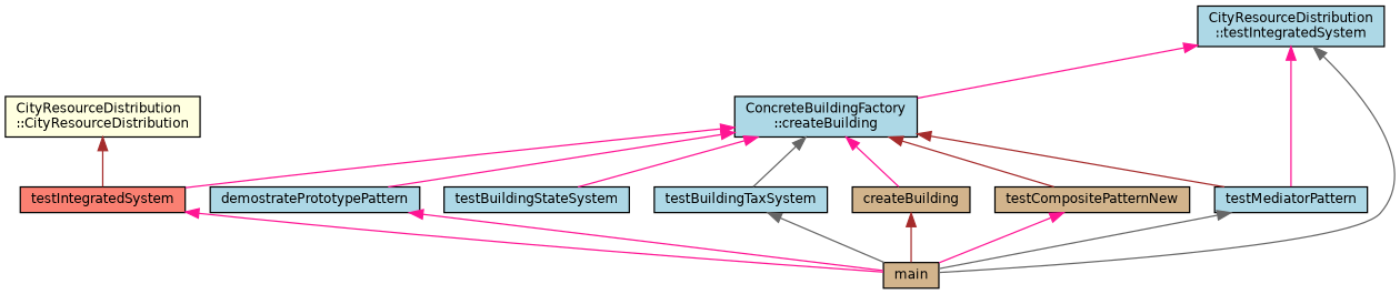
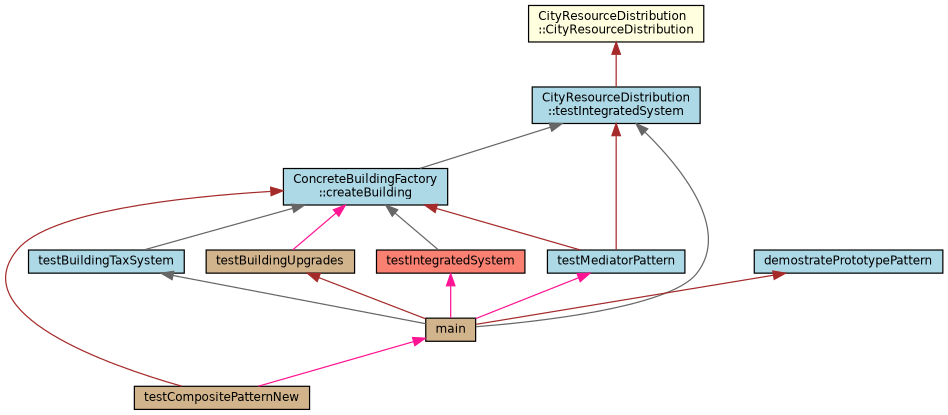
  digraph {
    rankdir=TB
    node [color=black fillcolor=lightblue fontname=Helvetica fontsize=10 shape=record style=filled]
    edge [color=brown dir=back fontname=Helvetica fontsize=10 labelfontname=Helvetica labelfontsize=10 style=solid]
    n1 [fillcolor=lightyellow fontcolor=black height=0.2 label="CityResourceDistribution\l::CityResourceDistribution" width=0.4]
    n2 [height=0.2 label="CityResourceDistribution\l::testIntegratedSystem" width=0.4]
    n3 [height=0.2 label="ConcreteBuildingFactory\l::createBuilding" width=0.4]
    n4 [fillcolor=tan height=0.2 label=main width=0.4]
    n5 [height=0.2 label=testMediatorPattern width=0.4]
    n6 [height=0.2 label=demostratePrototypePattern width=0.4]
-   n7 [height=0.2 label=testBuildingStateSystem width=0.4]
    n8 [height=0.2 label=testBuildingTaxSystem width=0.4]
-   n9 [fillcolor=tan height=0.2 label=createBuilding width=0.4]
+   n9 [fillcolor=tan height=0.2 label=testBuildingUpgrades width=0.4]
    n10 [fillcolor=tan height=0.2 label=testCompositePatternNew width=0.4]
    n11 [fillcolor=salmon height=0.2 label=testIntegratedSystem width=0.4]
-   n1 -> n11
-   n2 -> n3 [color=deeppink]
+   n1 -> n2
+   n2 -> n3 [color=gray40]
    n2 -> n4 [color=gray40]
-   n2 -> n5 [color=deeppink]
+   n2 -> n5
    n3 -> n5
-   n3 -> n6 [color=deeppink]
-   n3 -> n7 [color=deeppink]
    n3 -> n8 [color=gray40]
    n3 -> n9 [color=deeppink]
    n3 -> n10
-   n3 -> n11 [color=deeppink]
-   n5 -> n4 [color=gray40]
-   n6 -> n4 [color=deeppink]
+   n3 -> n11 [color=gray40]
+   n5 -> n4 [color=deeppink]
+   n6 -> n4
    n8 -> n4 [color=gray40]
    n9 -> n4
-   n10 -> n4 [color=deeppink]
+   n4 -> n10 [color=deeppink]
    n11 -> n4 [color=deeppink]
  }
